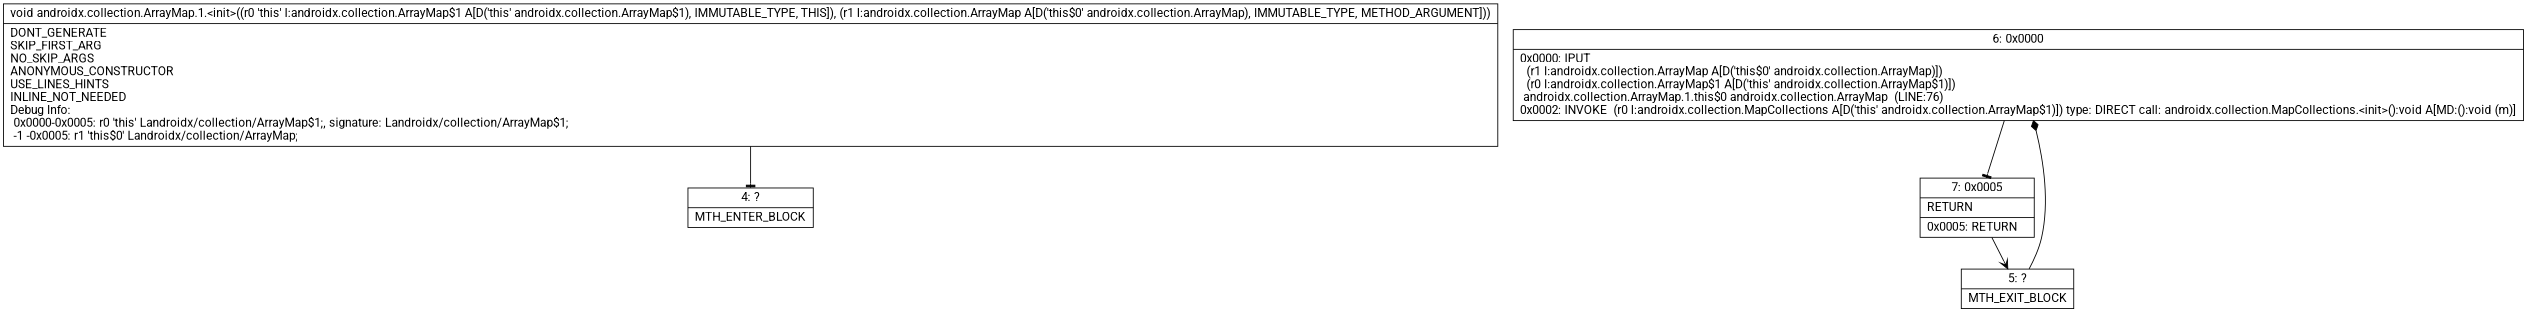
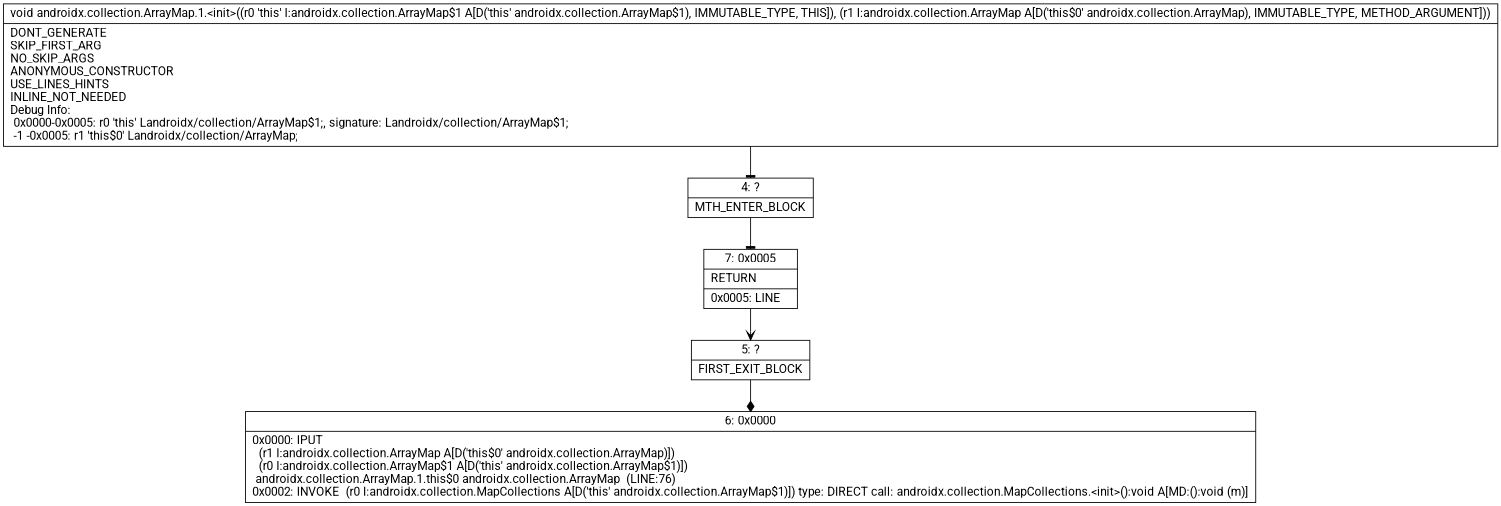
  digraph {
    fontname=Roboto
    node [fontname=Roboto shape=record]
    edge [arrowhead=tee fontname=Roboto]
    n1 [label="{4\:\ ?|MTH_ENTER_BLOCK\l}"]
    n2 [label="{6\:\ 0x0000|0x0000: IPUT  \l  (r1 I:androidx.collection.ArrayMap A[D('this$0' androidx.collection.ArrayMap)])\l  (r0 I:androidx.collection.ArrayMap$1 A[D('this' androidx.collection.ArrayMap$1)])\l androidx.collection.ArrayMap.1.this$0 androidx.collection.ArrayMap  (LINE:76)\l0x0002: INVOKE  (r0 I:androidx.collection.MapCollections A[D('this' androidx.collection.ArrayMap$1)]) type: DIRECT call: androidx.collection.MapCollections.\<init\>():void A[MD:():void (m)]\l}"]
-   n3 [label="{7\:\ 0x0005|RETURN\l|0x0005: RETURN   \l}"]
-   n4 [label="{5\:\ ?|MTH_EXIT_BLOCK\l}"]
+   n3 [label="{7\:\ 0x0005|RETURN\l|0x0005: LINE   \l}"]
+   n4 [label="{5\:\ ?|FIRST_EXIT_BLOCK\l}"]
    n5 [label="{void androidx.collection.ArrayMap.1.\<init\>((r0 'this' I:androidx.collection.ArrayMap$1 A[D('this' androidx.collection.ArrayMap$1), IMMUTABLE_TYPE, THIS]), (r1 I:androidx.collection.ArrayMap A[D('this$0' androidx.collection.ArrayMap), IMMUTABLE_TYPE, METHOD_ARGUMENT]))  | DONT_GENERATE\lSKIP_FIRST_ARG\lNO_SKIP_ARGS\lANONYMOUS_CONSTRUCTOR\lUSE_LINES_HINTS\lINLINE_NOT_NEEDED\lDebug Info:\l  0x0000\-0x0005: r0 'this' Landroidx\/collection\/ArrayMap$1;, signature: Landroidx\/collection\/ArrayMap$1;\l  \-1 \-0x0005: r1 'this$0' Landroidx\/collection\/ArrayMap;\l}"]
-   n2 -> n3
+   n1 -> n3
    n3 -> n4 [arrowhead=vee]
    n4 -> n2 [arrowhead=diamond]
    n5 -> n1
  }
